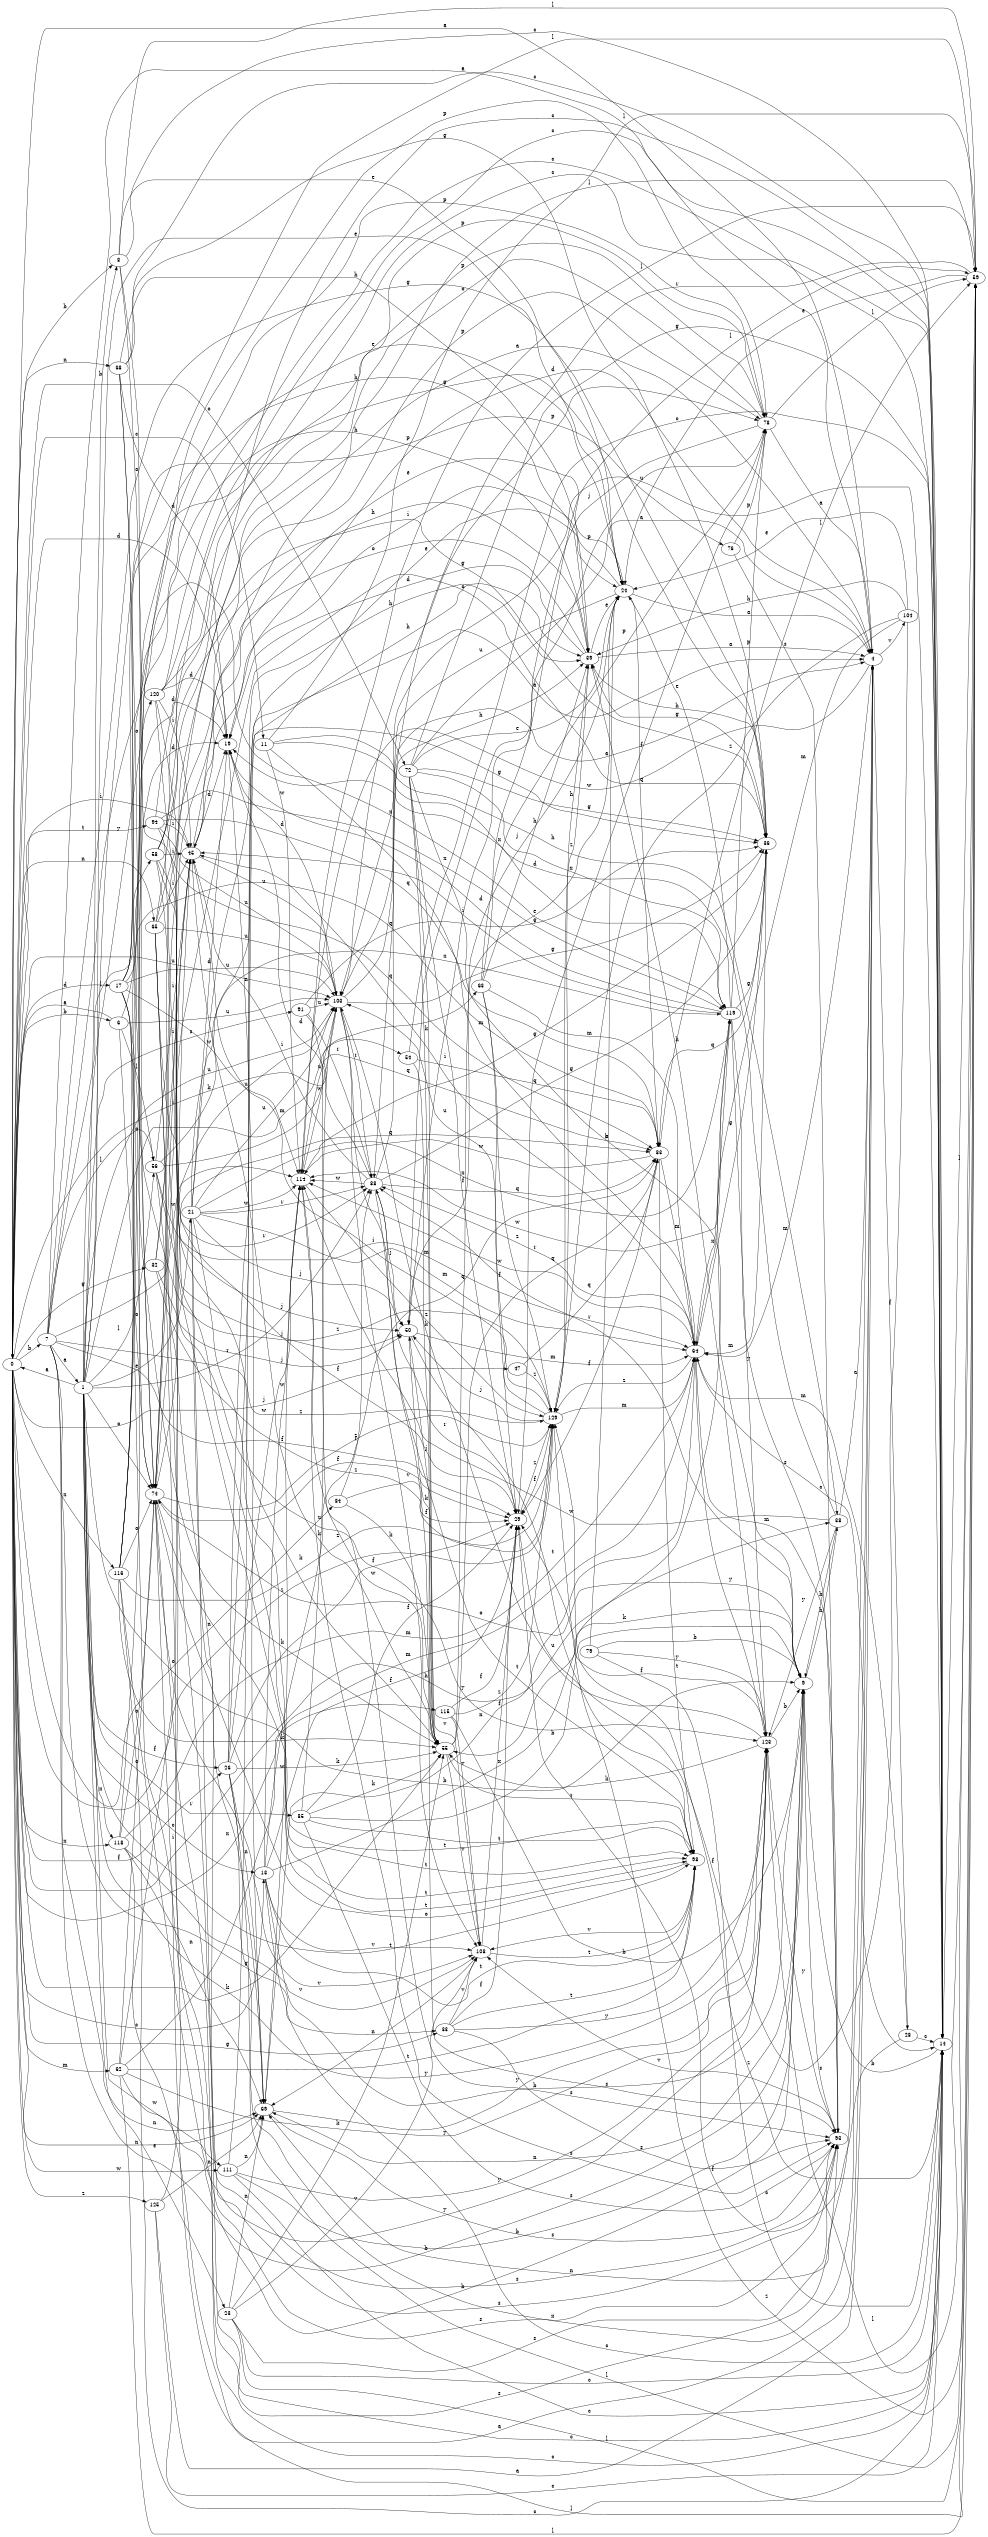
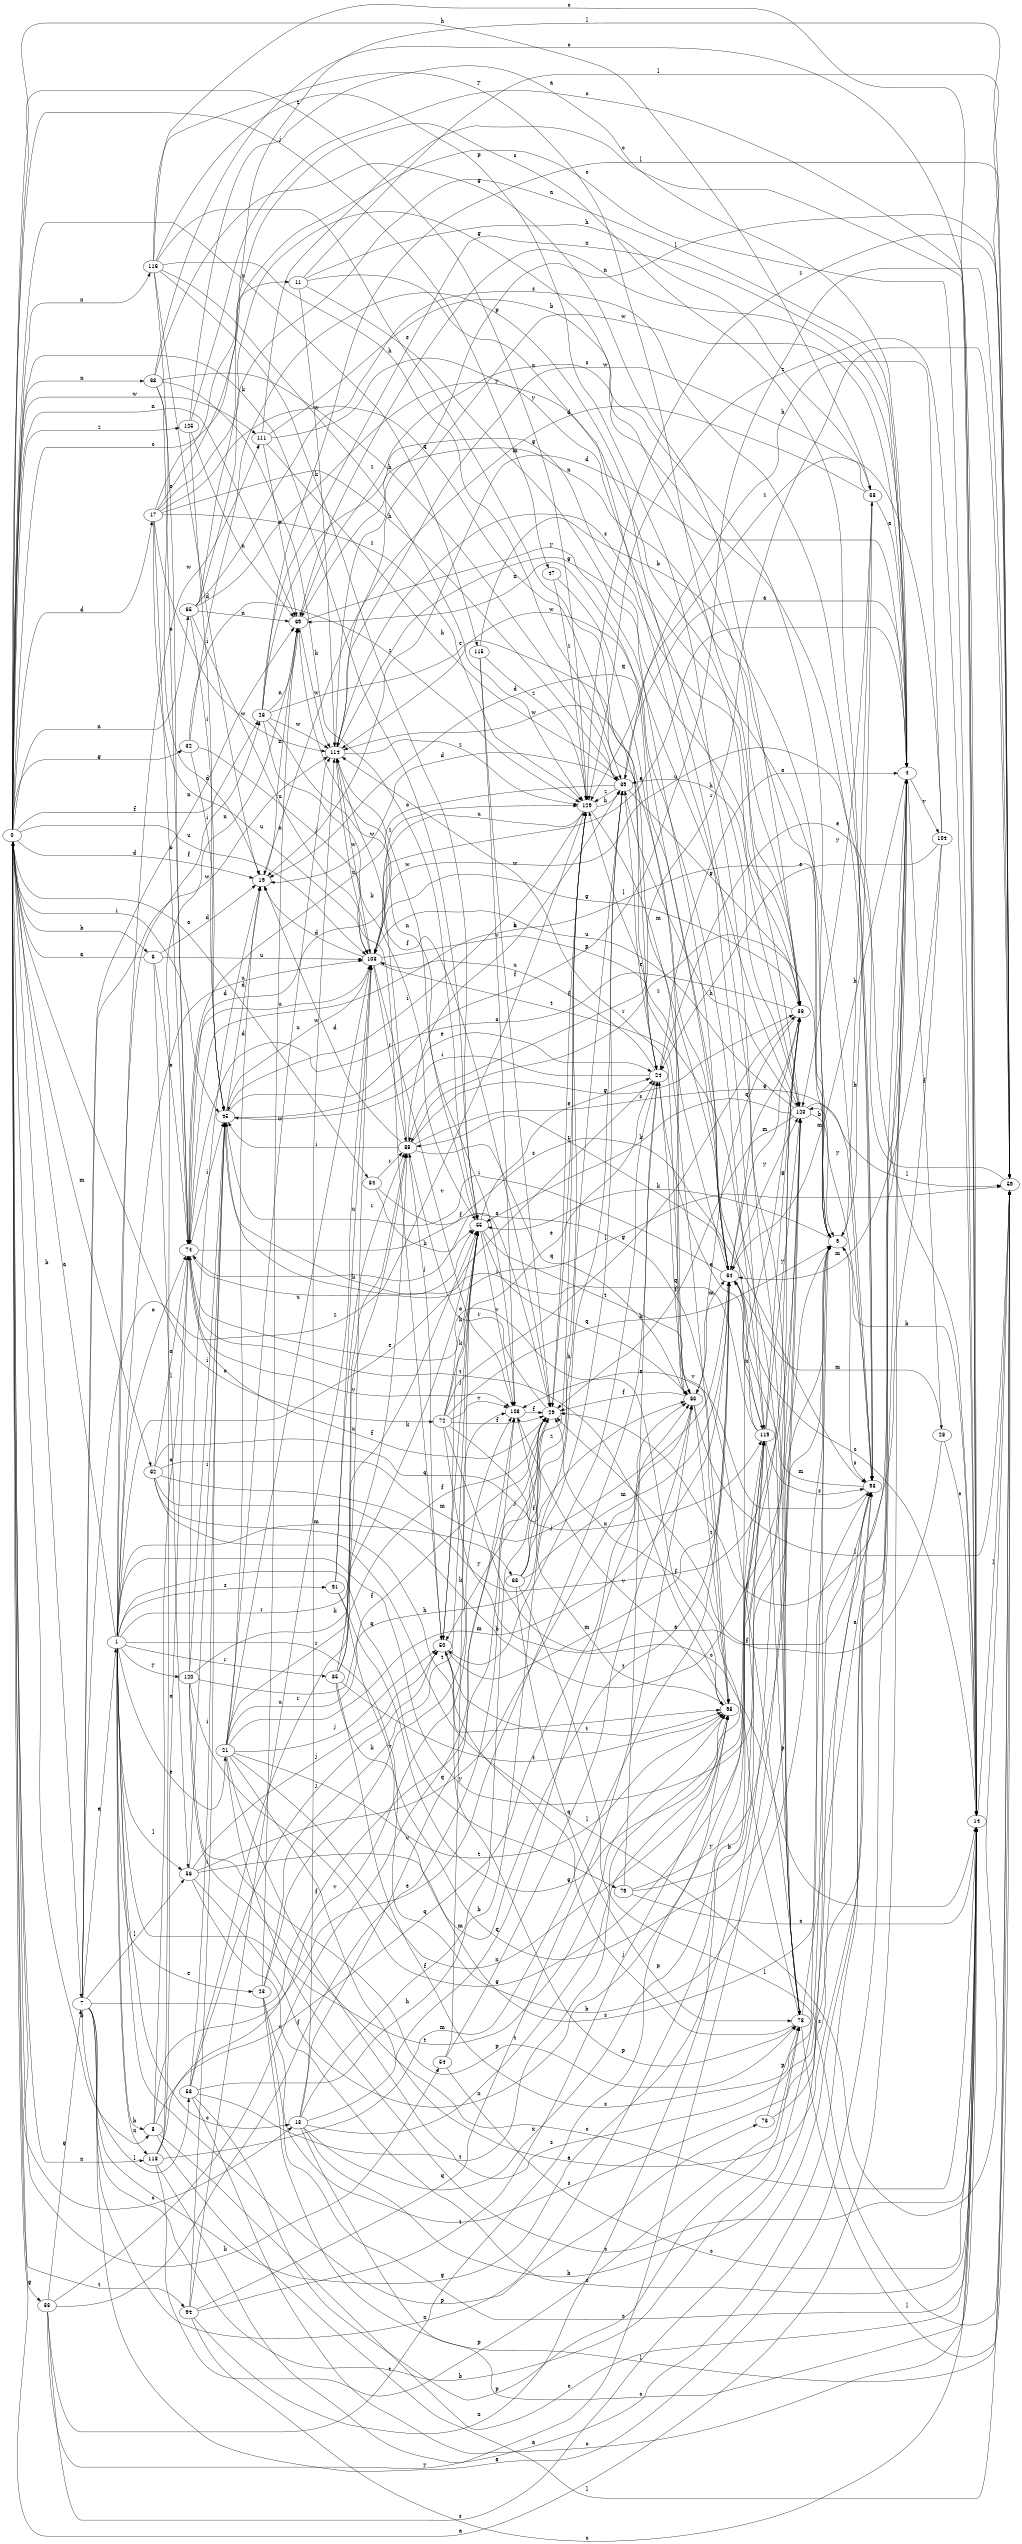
  strict digraph {
    fontname="DejaVu Serif"
    rankdir=LR
    node [fontname="DejaVu Serif"]
    edge [fontname="DejaVu Serif"]
    0
    6
    7
    8
    11
    13
    17
    19
    26
    32
    33
    38
    45
    47
    54
    55
    62
    65
    68
    69
    72
    84
    94
    103
    111
    115
    116
    118
    125
    129
    56
    74
    1
    9
    4
    114
    29
    n38 [label=36]
    58
    119
    24
    14
    59
    83
    64
    98
    108
    93
    39
    78
    50
    123
    88
    21
    23
    63
    76
    79
    85
    91
    120
    28
    104
    0 -> 6 [label=b]
    0 -> 7 [label=b]
    0 -> 8 [label=b]
    0 -> 11 [label=c]
    0 -> 13 [label=c]
    0 -> 17 [label=d]
    0 -> 19 [label=d]
    0 -> 26 [label=f]
    0 -> 32 [label=g]
    0 -> 33 [label=g]
    0 -> 38 [label=h]
    0 -> 45 [label=i]
    0 -> 47 [label=j]
    0 -> 54 [label=k]
    0 -> 55 [label=k]
    0 -> 62 [label=m]
    0 -> 65 [label=n]
    0 -> 68 [label=n]
    0 -> 69 [label=n]
    0 -> 72 [label=o]
    0 -> 84 [label=o]
    0 -> 94 [label=t]
    0 -> 103 [label=u]
    0 -> 111 [label=w]
    0 -> 115 [label=x]
    0 -> 116 [label=x]
    0 -> 118 [label=x]
    0 -> 125 [label=z]
    0 -> 129 [label=z]
    6 -> 0 [label=a]
    6 -> 19 [label=d]
    6 -> 103 [label=u]
    6 -> 56 [label=l]
    6 -> 74 [label=o]
-   7 -> 33 [label=g]
+   33 -> 7 [label=g]
    7 -> 69 [label=n]
    7 -> 129 [label=z]
    7 -> 56 [label=l]
    7 -> 1 [label=a]
    7 -> 9 [label=b]
    7 -> 4 [label=a]
    7 -> 114 [label=w]
    7 -> 29 [label=f]
    7 -> n38 [label=g]
    7 -> 58 [label=l]
    7 -> 119 [label=x]
    8 -> 74 [label=o]
    8 -> 24 [label=e]
    8 -> 14 [label=c]
    8 -> 59 [label=l]
    8 -> 83 [label=q]
    11 -> 38 [label=h]
    11 -> 114 [label=w]
    11 -> 119 [label=x]
    11 -> 59 [label=l]
    11 -> 64 [label=m]
    13 -> 9 [label=b]
    13 -> 114 [label=w]
    13 -> 29 [label=f]
    13 -> 119 [label=x]
    13 -> 14 [label=c]
    13 -> 83 [label=q]
    13 -> 98 [label=t]
    13 -> 108 [label=v]
    17 -> 103 [label=u]
    17 -> 129 [label=z]
    17 -> 74 [label=o]
    17 -> 114 [label=w]
    17 -> n38 [label=g]
    17 -> 59 [label=l]
    17 -> 83 [label=q]
    17 -> 93 [label=s]
    17 -> 39 [label=h]
    19 -> 69 [label=n]
    26 -> 55 [label=k]
    26 -> 69 [label=n]
    26 -> 4 [label=x]
    26 -> 114 [label=w]
    26 -> 29 [label=f]
    26 -> n38 [label=g]
    26 -> 24 [label=e]
    26 -> 59 [label=l]
    32 -> 45 [label=i]
    32 -> 129 [label=z]
    32 -> 78 [label=p]
    32 -> 50 [label=j]
    33 -> 29 [label=f]
    33 -> 98 [label=t]
    33 -> 108 [label=v]
    33 -> 93 [label=s]
    33 -> 123 [label=y]
    38 -> 19 [label=d]
    38 -> 9 [label=b]
    38 -> 4 [label=a]
    38 -> 114 [label=w]
    38 -> 123 [label=y]
    45 -> 19 [label=d]
    45 -> 55 [label=k]
    45 -> 103 [label=u]
    45 -> 24 [label=e]
    45 -> 59 [label=l]
    47 -> 129 [label=z]
    47 -> 83 [label=q]
    54 -> 55 [label=k]
    54 -> 14 [label=c]
    54 -> 83 [label=q]
    55 -> 114 [label=w]
    55 -> 24 [label=e]
    55 -> 83 [label=q]
    55 -> 98 [label=t]
    55 -> 108 [label=v]
    55 -> 50 [label=j]
    62 -> 74 [label=o]
    62 -> 9 [label=b]
    62 -> 59 [label=l]
    62 -> 83 [label=q]
    62 -> 64 [label=m]
    62 -> 98 [label=t]
    62 -> 123 [label=y]
    65 -> 45 [label=i]
    65 -> 69 [label=n]
    65 -> 103 [label=u]
    65 -> 4 [label=a]
    65 -> 14 [label=c]
    65 -> 93 [label=s]
    65 -> 123 [label=y]
    68 -> 19 [label=d]
    68 -> 55 [label=k]
    68 -> 74 [label=o]
    68 -> n38 [label=g]
    68 -> 14 [label=c]
    68 -> 39 [label=h]
    69 -> 114 [label=w]
    69 -> 93 [label=s]
    69 -> 123 [label=y]
    72 -> 55 [label=k]
    72 -> 9 [label=b]
    72 -> 4 [label=a]
    72 -> 29 [label=f]
    72 -> n38 [label=g]
    72 -> 119 [label=x]
    72 -> 24 [label=e]
-   72 -> 14 [label=g]
+   72 -> 14 [label=c]
    72 -> 108 [label=v]
    84 -> 55 [label=k]
    84 -> 29 [label=f]
    84 -> 88 [label=r]
    94 -> 45 [label=i]
    94 -> 103 [label=u]
    94 -> 119 [label=x]
    94 -> 14 [label=c]
    94 -> 83 [label=q]
    94 -> 98 [label=t]
    103 -> 19 [label=d]
    103 -> 4 [label=a]
    103 -> 114 [label=w]
    103 -> n38 [label=g]
    103 -> 98 [label=t]
    103 -> 108 [label=v]
    103 -> 78 [label=p]
    103 -> 88 [label=r]
    111 -> 69 [label=n]
    111 -> 9 [label=b]
    111 -> 14 [label=c]
    111 -> 39 [label=h]
    111 -> 123 [label=y]
    115 -> 129 [label=z]
    115 -> 9 [label=b]
    115 -> 29 [label=f]
    115 -> 108 [label=v]
    116 -> 19 [label=d]
    116 -> 55 [label=k]
    116 -> 129 [label=z]
    116 -> 74 [label=o]
    116 -> 24 [label=e]
    116 -> 14 [label=c]
    116 -> 39 [label=h]
    116 -> 78 [label=p]
    116 -> 123 [label=y]
    118 -> 69 [label=n]
    118 -> 74 [label=o]
    118 -> 4 [label=a]
    118 -> 64 [label=m]
    118 -> 108 [label=v]
    118 -> 78 [label=p]
    125 -> 45 [label=i]
    125 -> 69 [label=n]
    125 -> 4 [label=a]
    125 -> 14 [label=c]
    129 -> 45 [label=i]
    129 -> 103 [label=u]
    129 -> 29 [label=f]
    129 -> 64 [label=m]
    129 -> 39 [label=h]
    129 -> 50 [label=j]
    56 -> 45 [label=i]
    56 -> 119 [label=x]
    56 -> 14 [label=c]
    56 -> 83 [label=q]
    56 -> 64 [label=m]
    56 -> 50 [label=j]
    74 -> 45 [label=i]
    74 -> 103 [label=u]
    74 -> 129 [label=z]
    74 -> 29 [label=f]
    74 -> 59 [label=l]
    74 -> 98 [label=t]
    74 -> 108 [label=v]
    74 -> 93 [label=s]
    1 -> 0 [label=a]
    1 -> 8 [label=b]
    1 -> 13 [label=c]
    1 -> 26 [label=f]
    1 -> 103 [label=u]
    1 -> 111 [label=w]
    1 -> 118 [label=x]
    1 -> 56 [label=l]
    1 -> 74 [label=o]
    1 -> 9 [label=b]
    1 -> 24 [label=e]
    1 -> 98 [label=t]
    1 -> 123 [label=y]
    1 -> 88 [label=r]
    1 -> 21 [label=e]
    1 -> 23 [label=e]
    1 -> 63 [label=m]
    1 -> 76 [label=p]
+   1 -> 79 [label=q]
    1 -> 85 [label=r]
    1 -> 91 [label=s]
    1 -> 120 [label=y]
    9 -> 38 [label=h]
    9 -> 55 [label=k]
    9 -> 69 [label=n]
    9 -> 74 [label=o]
    9 -> 93 [label=s]
    9 -> 88 [label=r]
    4 -> 0 [label=a]
    4 -> 19 [label=d]
    4 -> 69 [label=n]
    4 -> 114 [label=w]
    4 -> 64 [label=m]
    4 -> 28 [label=f]
    4 -> 104 [label=v]
    114 -> 103 [label=u]
    114 -> 129 [label=z]
    114 -> n38 [label=g]
    114 -> 59 [label=l]
    114 -> 93 [label=s]
    29 -> 129 [label=z]
    29 -> 88 [label=r]
    n38 -> 74 [label=o]
    n38 -> 83 [label=q]
    n38 -> 64 [label=m]
    n38 -> 39 [label=h]
    58 -> 45 [label=i]
    58 -> 14 [label=c]
    58 -> 98 [label=t]
    58 -> 39 [label=h]
    58 -> 78 [label=p]
    58 -> 50 [label=j]
    58 -> 88 [label=r]
    119 -> 19 [label=d]
    119 -> 45 [label=i]
    119 -> 114 [label=w]
    119 -> n38 [label=g]
    119 -> 24 [label=e]
    119 -> 93 [label=s]
    119 -> 78 [label=p]
    119 -> 123 [label=y]
    24 -> 45 [label=i]
    24 -> 103 [label=u]
    24 -> 4 [label=a]
    24 -> 83 [label=q]
    24 -> 50 [label=j]
    14 -> 103 [label=u]
    14 -> 129 [label=z]
    14 -> 9 [label=b]
    14 -> 59 [label=l]
    59 -> 129 [label=z]
    59 -> 24 [label=e]
    59 -> 88 [label=r]
    83 -> 114 [label=w]
    83 -> 29 [label=f]
    83 -> 59 [label=l]
    83 -> 64 [label=m]
    83 -> 98 [label=t]
    64 -> 45 [label=i]
    64 -> 69 [label=n]
    64 -> 129 [label=z]
    64 -> 114 [label=w]
    64 -> n38 [label=g]
    64 -> 119 [label=x]
    64 -> 14 [label=c]
    64 -> 123 [label=y]
    64 -> 88 [label=r]
    98 -> 74 [label=o]
    98 -> 108 [label=v]
    108 -> 69 [label=n]
    108 -> 29 [label=f]
    108 -> 98 [label=t]
    93 -> 64 [label=m]
    93 -> 108 [label=v]
    93 -> 123 [label=y]
    39 -> 19 [label=d]
    39 -> 129 [label=z]
    39 -> 74 [label=o]
    39 -> 4 [label=a]
    39 -> n38 [label=g]
    39 -> 24 [label=e]
    78 -> 74 [label=o]
    78 -> 4 [label=a]
    78 -> 29 [label=f]
    78 -> 59 [label=l]
    78 -> 50 [label=j]
    50 -> 55 [label=k]
    50 -> 64 [label=m]
    50 -> 98 [label=t]
    50 -> 78 [label=p]
    123 -> 55 [label=k]
    123 -> 103 [label=u]
    123 -> 9 [label=b]
    123 -> 29 [label=f]
    123 -> 59 [label=l]
    123 -> 39 [label=h]
    88 -> 19 [label=d]
    88 -> 45 [label=i]
    88 -> 114 [label=w]
    88 -> n38 [label=g]
    88 -> 83 [label=q]
    88 -> 93 [label=s]
    88 -> 39 [label=h]
    88 -> 50 [label=j]
    21 -> 19 [label=d]
    21 -> 103 [label=u]
    21 -> 4 [label=a]
    21 -> 114 [label=w]
    21 -> 119 [label=x]
    21 -> 14 [label=c]
    21 -> 64 [label=m]
    21 -> 98 [label=t]
    21 -> 93 [label=s]
    21 -> 39 [label=h]
    21 -> 50 [label=j]
    21 -> 88 [label=r]
    23 -> 55 [label=k]
    23 -> 69 [label=n]
    23 -> 14 [label=c]
    23 -> 59 [label=l]
    23 -> 108 [label=v]
    23 -> 93 [label=s]
    63 -> 129 [label=z]
    63 -> 29 [label=f]
    63 -> 59 [label=l]
    63 -> 64 [label=m]
    63 -> 39 [label=h]
    63 -> 78 [label=p]
    76 -> 93 [label=s]
    76 -> 78 [label=p]
    79 -> 9 [label=b]
    79 -> 24 [label=e]
    79 -> 14 [label=c]
    79 -> 123 [label=y]
    85 -> 55 [label=k]
    85 -> 103 [label=u]
    85 -> 9 [label=b]
    85 -> 29 [label=f]
    85 -> 98 [label=t]
    85 -> 93 [label=s]
    91 -> 103 [label=u]
    91 -> n38 [label=g]
    91 -> 93 [label=s]
    91 -> 88 [label=r]
    120 -> 19 [label=d]
    120 -> 45 [label=i]
    120 -> 55 [label=k]
    120 -> 29 [label=f]
    120 -> n38 [label=g]
    120 -> 14 [label=c]
    120 -> 78 [label=p]
    28 -> 29 [label=f]
    28 -> 14 [label=c]
    28 -> 64 [label=m]
    104 -> 129 [label=z]
    104 -> 29 [label=f]
    104 -> 24 [label=e]
    104 -> 64 [label=m]
    104 -> 39 [label=h]
  }
